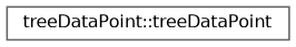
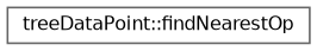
  digraph {
    rankdir=LR
-   n1 [color=grey40 fillcolor=white fontname=Helvetica fontsize=10 height=0.2 label="treeDataPoint::treeDataPoint" shape=box style=filled width=0.4]
+   n1 [color=grey40 fillcolor=white fontname=Helvetica fontsize=10 height=0.2 label="treeDataPoint::findNearestOp" shape=box style=filled width=0.4]
  }
